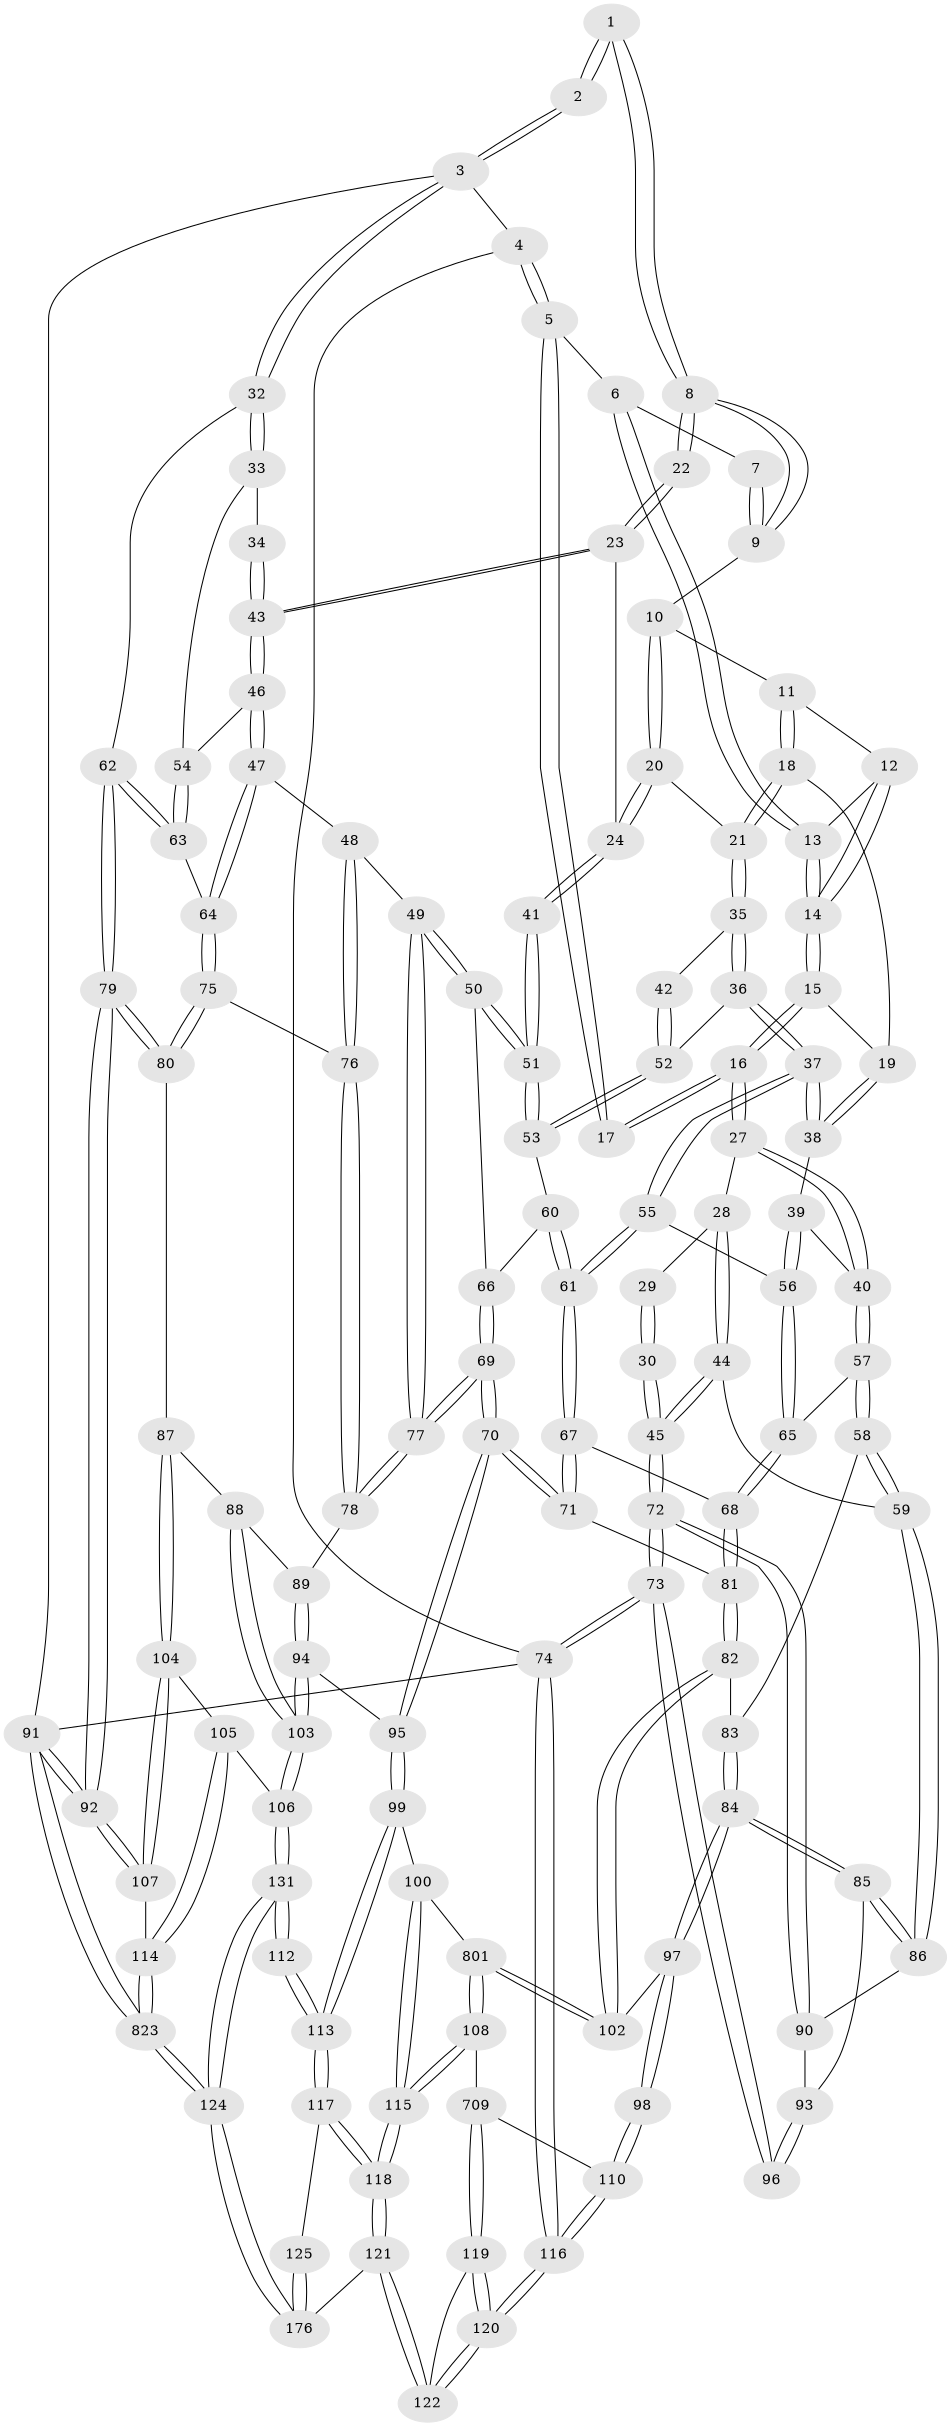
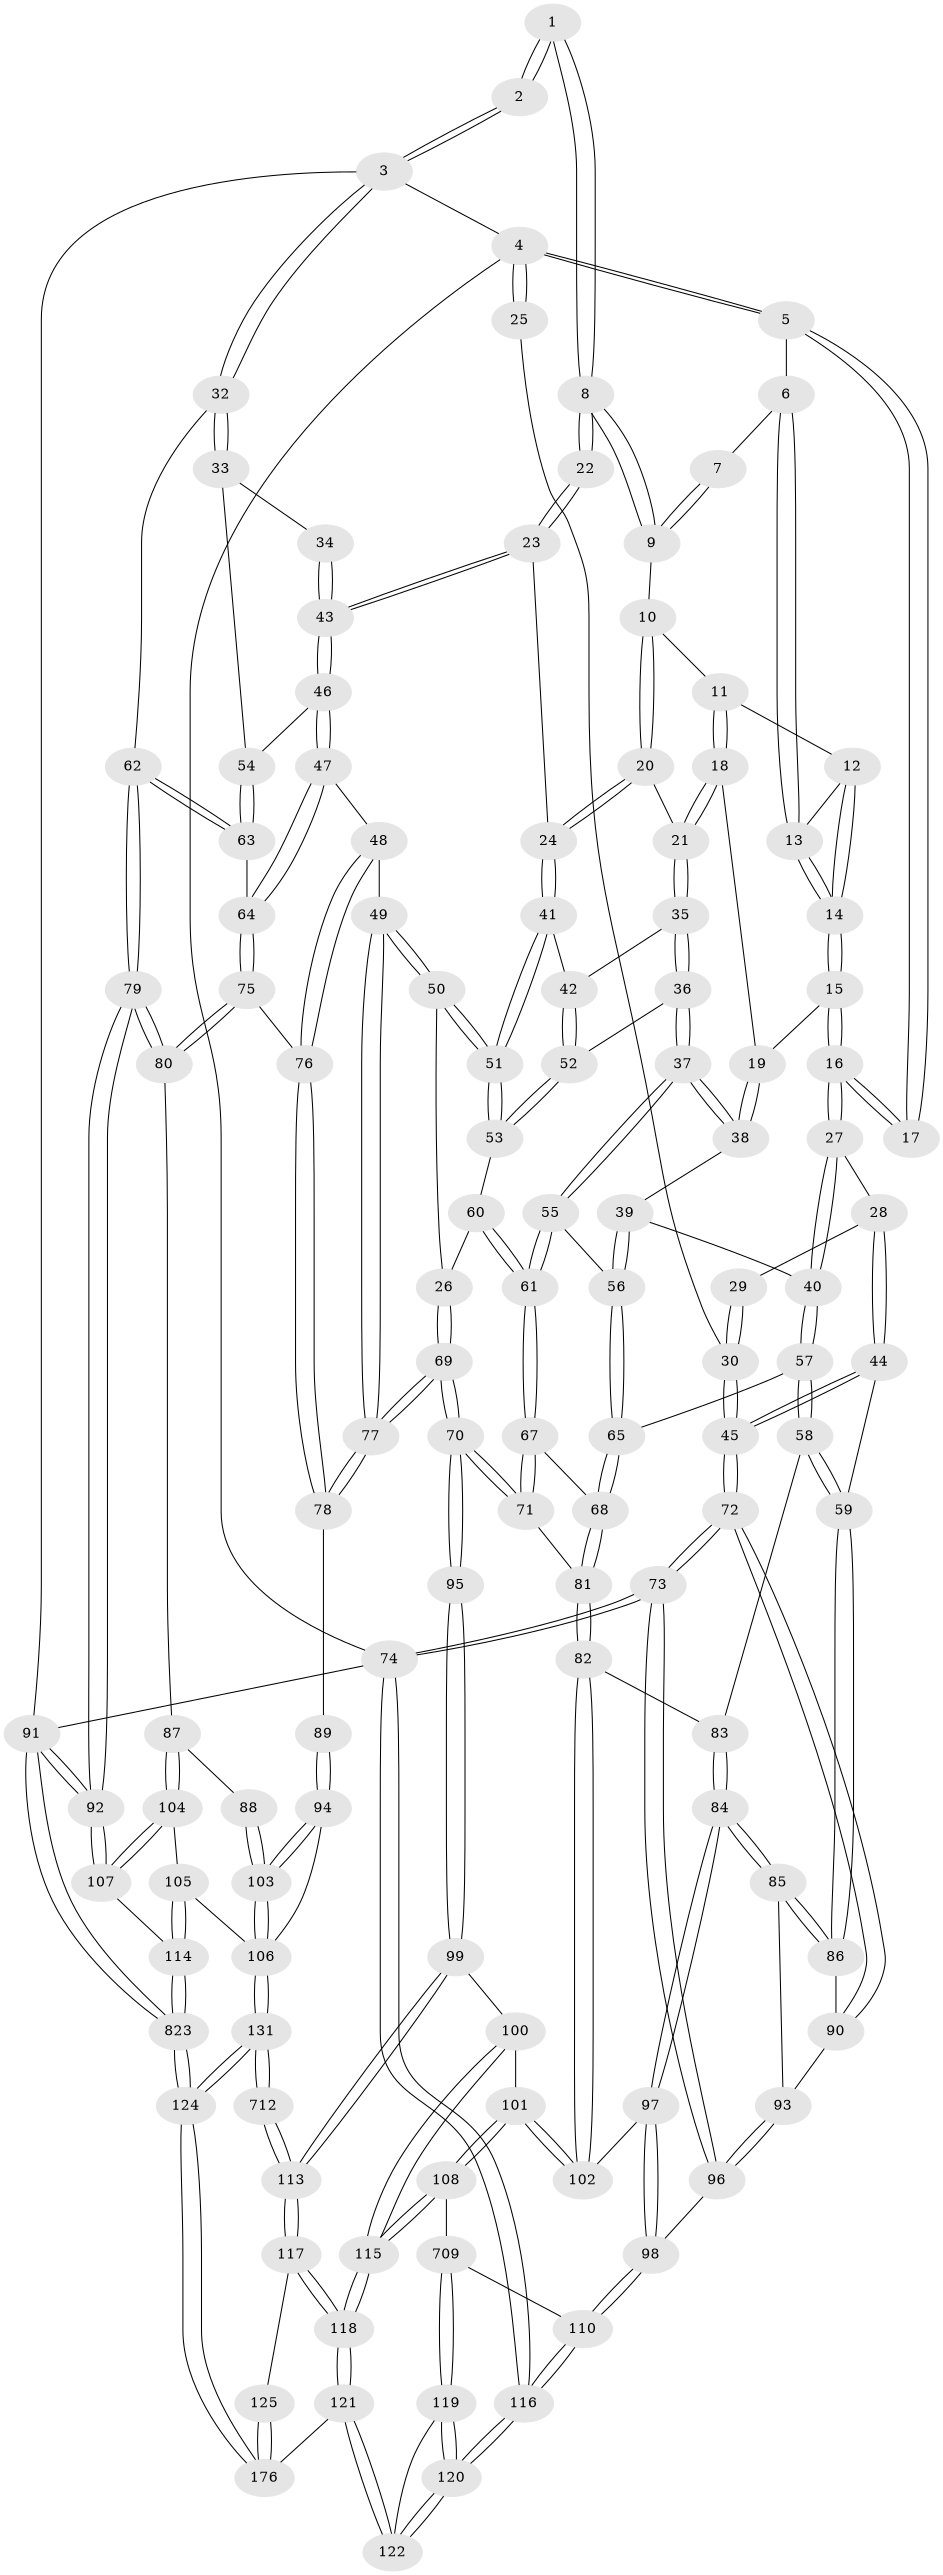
  graph {
    node [color=gray90 style=filled]
    1
    2
    8
    3
    9
    22
    4
    32
    91
    5
+   25
    74
    33
    62
    92
    n16 [label=823]
    6
    17
    30
    116
    7
    13
    14
    10
    23
    11
    20
    12
    18
    21
    24
    19
    15
    16
    27
    38
    28
    40
    35
    39
    41
    36
    42
    43
    46
    51
    45
    29
    44
    57
    59
    72
    34
    54
    63
    79
    37
    52
    55
    53
    56
    61
    65
    58
    47
    86
    73
    90
    48
    64
    49
    76
    75
    50
    77
    78
-   66
+   66 [label=26]
    69
    60
    67
    68
    83
    84
    71
    80
    81
    70
    82
    95
    99
    96
    93
    98
    120
    87
    89
    94
    107
    88
    104
    102
    85
    97
    103
    105
    106
    124
    114
    100
    113
    110
-   101 [label=801]
+   101
    115
    117
    108
    118
    n117 [label=709]
    n118 [label=131]
-   112
+   112 [label=712]
    119
    122
    n122 [label=176]
    125
    121
    1 -- 2
    1 -- 2
    1 -- 8
    1 -- 8
    2 -- 3
    2 -- 3
    8 -- 9
    8 -- 9
    8 -- 22
    8 -- 22
    3 -- 4
    3 -- 32
    3 -- 32
    3 -- 91
    9 -- 10
    22 -- 23
    22 -- 23
    4 -- 5
    4 -- 5
+   4 -- 25
+   4 -- 25
    4 -- 74
    32 -- 33
    32 -- 33
    32 -- 62
    91 -- 92
    91 -- 92
    91 -- n16
    91 -- n16
    5 -- 6
    5 -- 17
    5 -- 17
+   25 -- 30
    74 -- 91
    74 -- 116
    74 -- 116
    33 -- 34
    33 -- 54
    62 -- 63
    62 -- 63
    62 -- 79
    62 -- 79
    92 -- 107
    92 -- 107
    n16 -- 124
    n16 -- 124
    6 -- 7
    6 -- 13
    6 -- 13
    30 -- 45
    30 -- 45
    116 -- 120
    116 -- 120
    7 -- 9
    7 -- 9
    13 -- 14
    13 -- 14
    14 -- 15
    14 -- 15
    10 -- 11
    10 -- 20
    10 -- 20
    23 -- 24
    23 -- 43
    23 -- 43
    11 -- 12
    11 -- 18
    11 -- 18
    20 -- 21
    20 -- 24
    20 -- 24
    12 -- 13
    12 -- 14
    12 -- 14
    18 -- 21
    18 -- 21
    18 -- 19
    21 -- 35
    21 -- 35
    24 -- 41
    24 -- 41
    19 -- 38
    19 -- 38
    15 -- 19
    15 -- 16
    15 -- 16
    16 -- 17
    16 -- 17
    16 -- 27
    16 -- 27
    27 -- 28
    27 -- 40
    27 -- 40
    38 -- 39
    28 -- 29
    28 -- 44
    28 -- 44
    40 -- 57
    40 -- 57
    35 -- 36
    35 -- 36
    35 -- 42
    39 -- 40
    39 -- 56
    39 -- 56
+   41 -- 42
    41 -- 51
    41 -- 51
    36 -- 37
    36 -- 37
    36 -- 52
    42 -- 52
    42 -- 52
    43 -- 46
    43 -- 46
    46 -- 54
    46 -- 47
    46 -- 47
    51 -- 53
    51 -- 53
    45 -- 72
    45 -- 72
    29 -- 30
    29 -- 30
    44 -- 45
    44 -- 45
    44 -- 59
    57 -- 65
    57 -- 58
    57 -- 58
    59 -- 86
    59 -- 86
    72 -- 73
    72 -- 73
    72 -- 90
    72 -- 90
    34 -- 43
    34 -- 43
    54 -- 63
    54 -- 63
    63 -- 64
    79 -- 92
    79 -- 92
    79 -- 80
    79 -- 80
    37 -- 38
    37 -- 38
    37 -- 55
    37 -- 55
    52 -- 53
    52 -- 53
    55 -- 56
    55 -- 61
    55 -- 61
    53 -- 60
    56 -- 65
    56 -- 65
    61 -- 67
    61 -- 67
    65 -- 68
    65 -- 68
    58 -- 59
    58 -- 59
    58 -- 83
    47 -- 48
    47 -- 64
    47 -- 64
    86 -- 90
    73 -- 74
    73 -- 74
    73 -- 96
    73 -- 96
    90 -- 93
    48 -- 49
    48 -- 76
    48 -- 76
    64 -- 75
    64 -- 75
    49 -- 50
    49 -- 50
    49 -- 77
    49 -- 77
    76 -- 78
    76 -- 78
    75 -- 76
    75 -- 80
    75 -- 80
    50 -- 51
    50 -- 51
    50 -- 66
    77 -- 78
    77 -- 78
    78 -- 89
    66 -- 69
    66 -- 69
    69 -- 77
    69 -- 77
    69 -- 70
    69 -- 70
    60 -- 61
    60 -- 61
    60 -- 66
    67 -- 68
    67 -- 71
    67 -- 71
    68 -- 81
    68 -- 81
    83 -- 84
    83 -- 84
    84 -- 85
    84 -- 85
    84 -- 97
    84 -- 97
    71 -- 81
    80 -- 87
    81 -- 82
    81 -- 82
    70 -- 71
    70 -- 71
    70 -- 95
    70 -- 95
    82 -- 83
    82 -- 102
    82 -- 102
    95 -- 99
    95 -- 99
    99 -- 100
    99 -- 113
    99 -- 113
+   96 -- 98
    93 -- 96
    93 -- 96
    98 -- 110
    98 -- 110
    120 -- 122
    120 -- 122
    87 -- 88
    87 -- 104
    87 -- 104
    89 -- 94
    89 -- 94
-   94 -- 95
+   94 -- 106
    94 -- 103
    94 -- 103
    107 -- 114
-   88 -- 89
    88 -- 103
    88 -- 103
    104 -- 107
    104 -- 107
    104 -- 105
    85 -- 86
    85 -- 86
    85 -- 93
    97 -- 98
    97 -- 98
    97 -- 102
    103 -- 106
    103 -- 106
    105 -- 106
    105 -- 114
    105 -- 114
    106 -- n118
    106 -- n118
    124 -- n122
    124 -- n122
    114 -- n16
    114 -- n16
    100 -- 101
    100 -- 115
    100 -- 115
    113 -- 117
    113 -- 117
    110 -- 116
    110 -- 116
    101 -- 102
    101 -- 102
    101 -- 108
    101 -- 108
    115 -- 118
    115 -- 118
    117 -- 118
    117 -- 118
    117 -- 125
    108 -- 115
    108 -- 115
    108 -- n117
    118 -- 121
    118 -- 121
    n117 -- 110
    n117 -- 119
    n117 -- 119
    n118 -- 124
    n118 -- 124
    n118 -- 112
    n118 -- 112
    112 -- 113
    112 -- 113
    119 -- 120
    119 -- 120
    119 -- 122
    125 -- n122
    125 -- n122
    121 -- 122
    121 -- 122
    121 -- n122
  }
